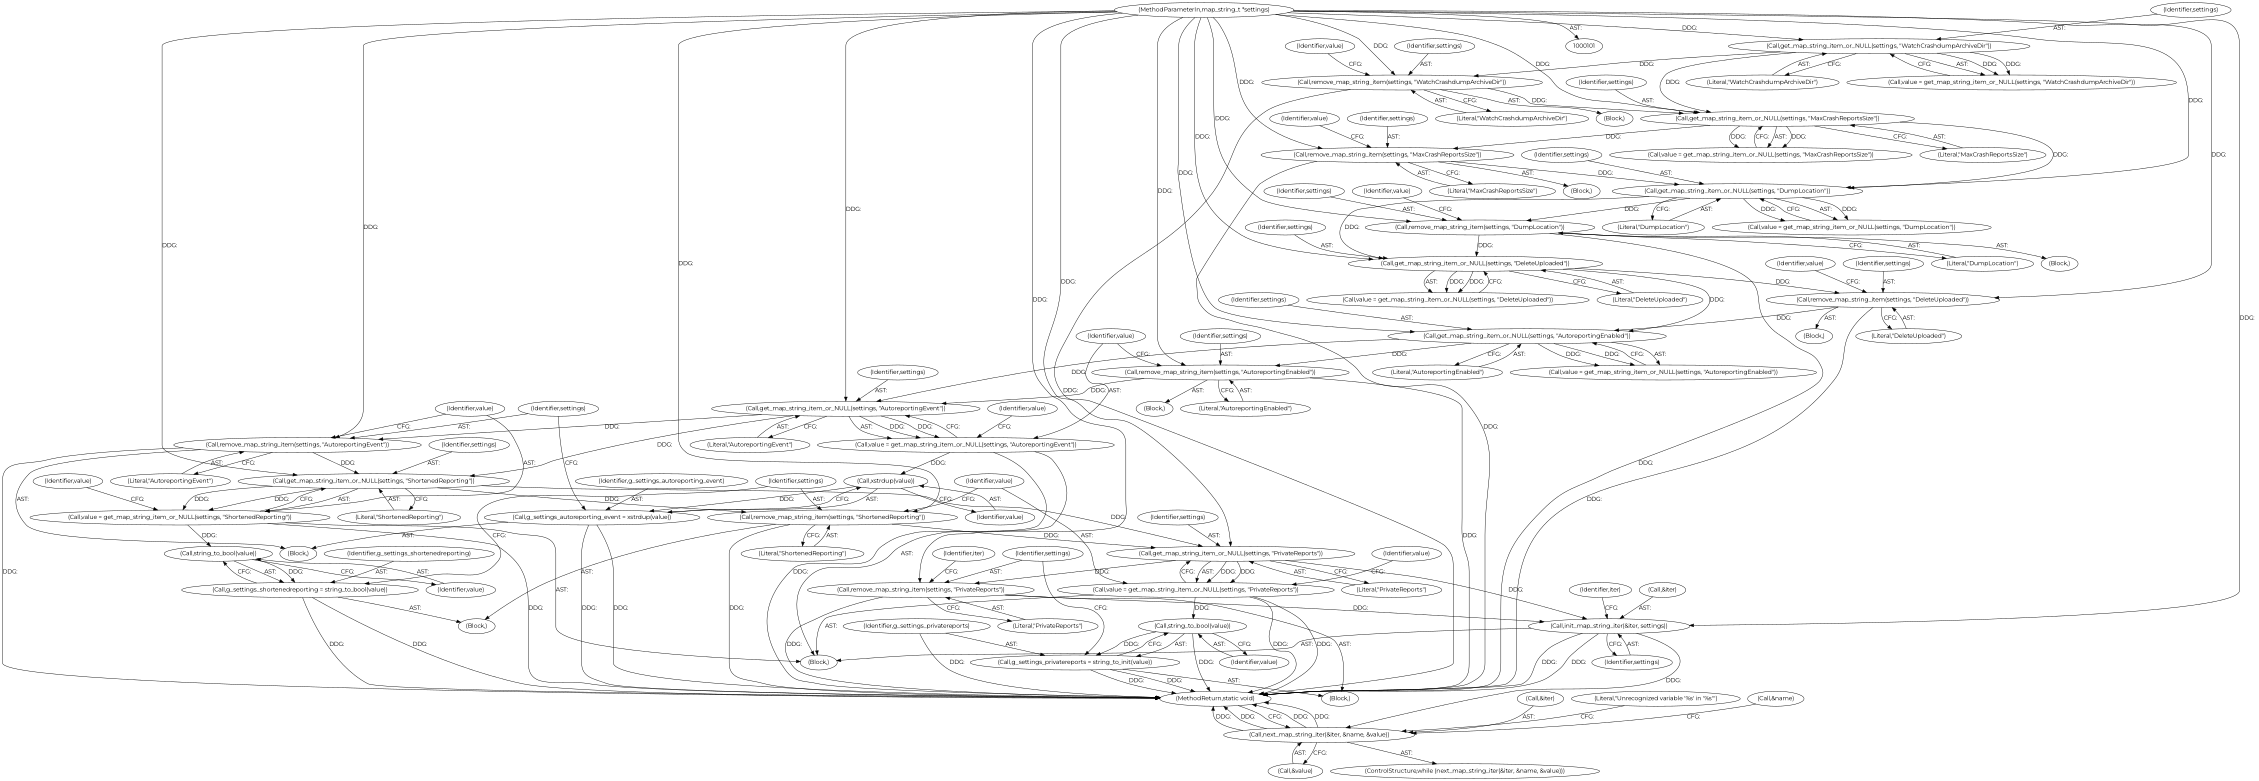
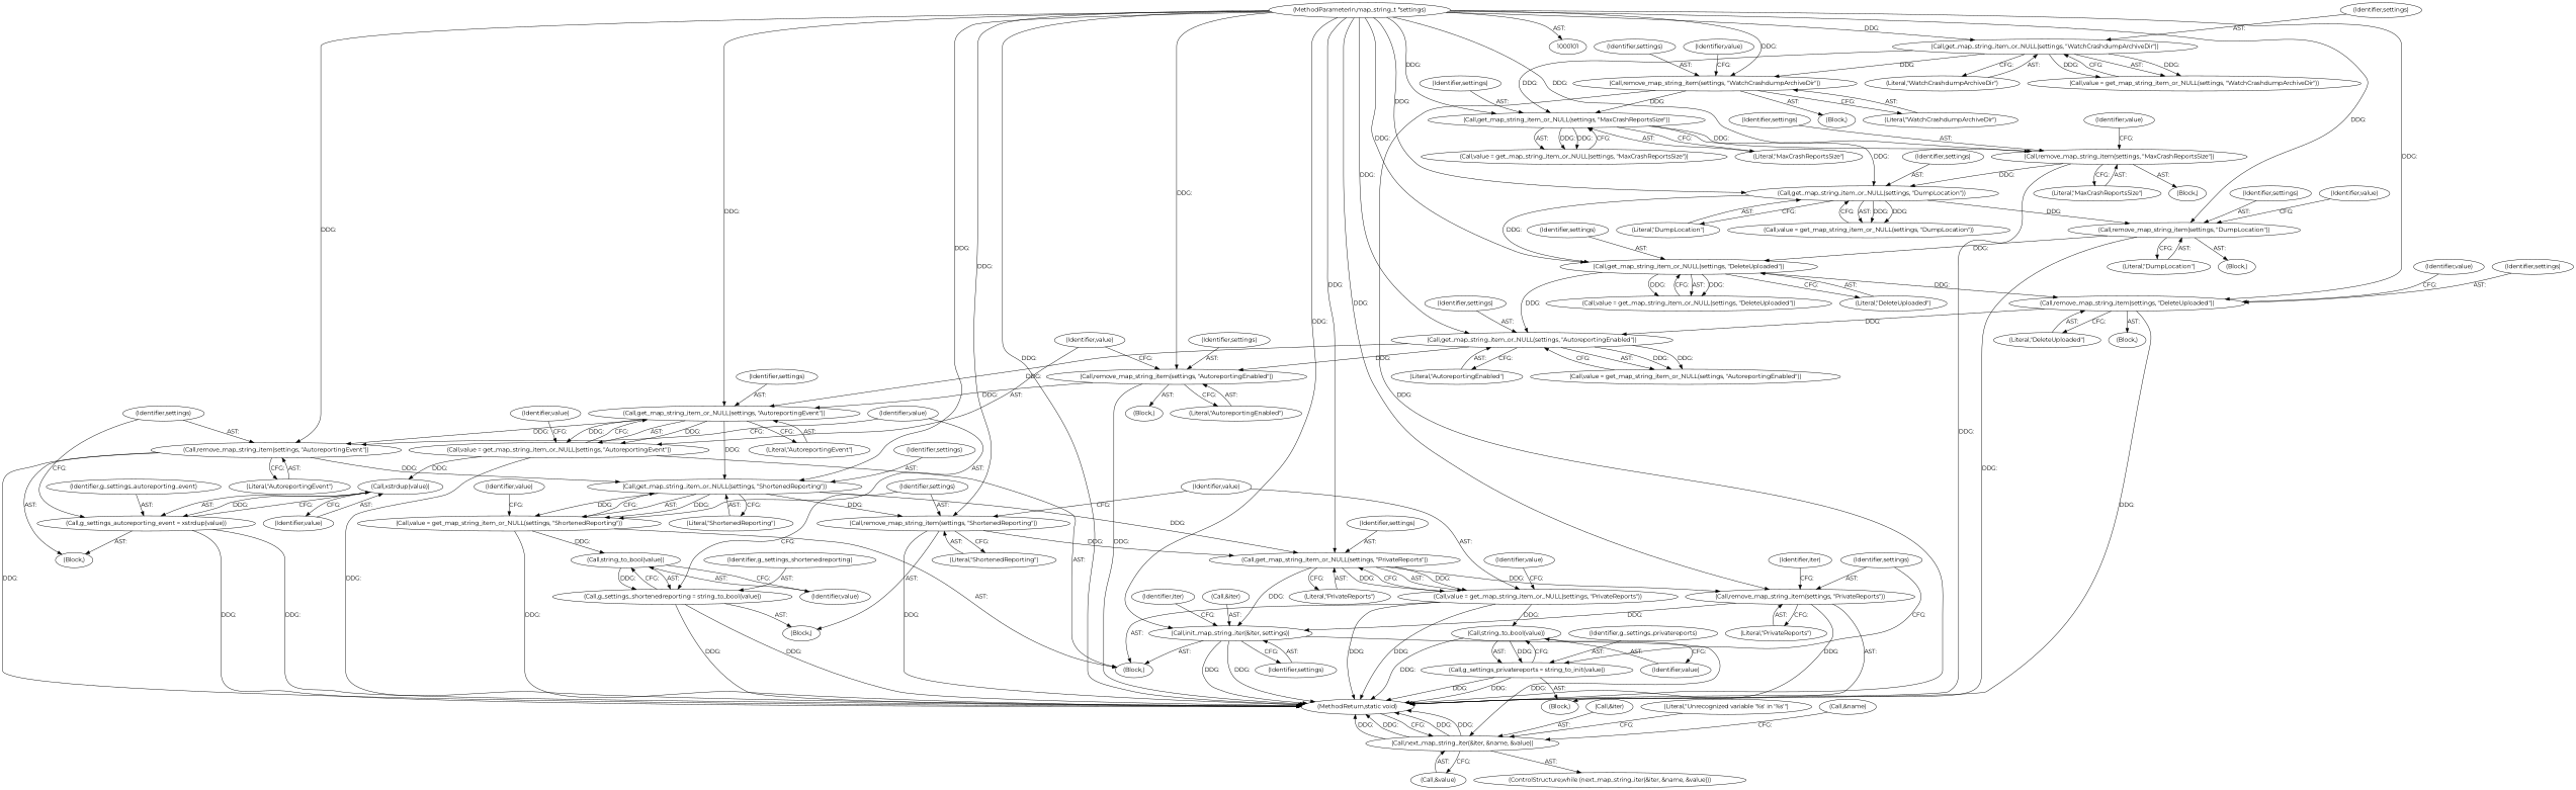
  digraph {
    fontname=Montserrat
    node [fontname=Montserrat]
    edge [fontname=Montserrat]
    n1 [label="(Call,remove_map_string_item(settings, \"AutoreportingEnabled\"))"]
    n2 [label="(Call,get_map_string_item_or_NULL(settings, \"AutoreportingEvent\"))"]
    n3 [label="(Block,)"]
    n4 [label="(Literal,\"AutoreportingEnabled\")"]
    n5 [label="(MethodReturn,static void)"]
    n6 [label="(Call,remove_map_string_item(settings, \"AutoreportingEvent\"))"]
    n7 [label="(Call,get_map_string_item_or_NULL(settings, \"ShortenedReporting\"))"]
    n8 [label="(Call,value = get_map_string_item_or_NULL(settings, \"AutoreportingEvent\"))"]
    n9 [label="(Literal,\"AutoreportingEvent\")"]
    n10 [label="(Call,next_map_string_iter(&iter, &name, &value))"]
    n11 [label="(Call,get_map_string_item_or_NULL(settings, \"AutoreportingEnabled\"))"]
    n12 [label="(Literal,\"AutoreportingEnabled\")"]
    n13 [label="(Call,value = get_map_string_item_or_NULL(settings, \"AutoreportingEnabled\"))"]
    n14 [label="(Call,get_map_string_item_or_NULL(settings, \"DeleteUploaded\"))"]
    n15 [label="(Call,remove_map_string_item(settings, \"DeleteUploaded\"))"]
    n16 [label="(Call,value = get_map_string_item_or_NULL(settings, \"DeleteUploaded\"))"]
    n17 [label="(Literal,\"DeleteUploaded\")"]
    n18 [label="(Literal,\"DeleteUploaded\")"]
    n19 [label="(Block,)"]
    n20 [label="(Call,remove_map_string_item(settings, \"DumpLocation\"))"]
    n21 [label="(Literal,\"DumpLocation\")"]
    n22 [label="(Block,)"]
    n23 [label="(Call,get_map_string_item_or_NULL(settings, \"DumpLocation\"))"]
    n24 [label="(Literal,\"DumpLocation\")"]
    n25 [label="(Call,value = get_map_string_item_or_NULL(settings, \"DumpLocation\"))"]
    n26 [label="(Call,get_map_string_item_or_NULL(settings, \"MaxCrashReportsSize\"))"]
    n27 [label="(Call,remove_map_string_item(settings, \"MaxCrashReportsSize\"))"]
    n28 [label="(Call,value = get_map_string_item_or_NULL(settings, \"MaxCrashReportsSize\"))"]
    n29 [label="(Literal,\"MaxCrashReportsSize\")"]
    n30 [label="(Literal,\"MaxCrashReportsSize\")"]
    n31 [label="(Block,)"]
    n32 [label="(Call,remove_map_string_item(settings, \"WatchCrashdumpArchiveDir\"))"]
    n33 [label="(Literal,\"WatchCrashdumpArchiveDir\")"]
    n34 [label="(Block,)"]
    n35 [label="(Call,get_map_string_item_or_NULL(settings, \"WatchCrashdumpArchiveDir\"))"]
    n36 [label="(Literal,\"WatchCrashdumpArchiveDir\")"]
    n37 [label="(Call,value = get_map_string_item_or_NULL(settings, \"WatchCrashdumpArchiveDir\"))"]
    n38 [label="(MethodParameterIn,map_string_t *settings)"]
    n39 [label="(Call,remove_map_string_item(settings, \"ShortenedReporting\"))"]
    n40 [label="(Call,get_map_string_item_or_NULL(settings, \"PrivateReports\"))"]
    n41 [label="(Call,remove_map_string_item(settings, \"PrivateReports\"))"]
    n42 [label="(Call,init_map_string_iter(&iter, settings))"]
    1000101
    n44 [label="(Block,)"]
    n45 [label="(Literal,\"AutoreportingEvent\")"]
    n46 [label="(Call,value = get_map_string_item_or_NULL(settings, \"ShortenedReporting\"))"]
    n47 [label="(Literal,\"ShortenedReporting\")"]
    n48 [label="(Block,)"]
    n49 [label="(Literal,\"ShortenedReporting\")"]
    n50 [label="(Call,value = get_map_string_item_or_NULL(settings, \"PrivateReports\"))"]
    n51 [label="(Literal,\"PrivateReports\")"]
    n52 [label="(Block,)"]
    n53 [label="(Literal,\"PrivateReports\")"]
    n54 [label="(Block,)"]
    n55 [label="(Identifier,settings)"]
    n56 [label="(Call,xstrdup(value))"]
    n57 [label="(Call,g_settings_autoreporting_event = xstrdup(value))"]
    n58 [label="(Identifier,value)"]
    n59 [label="(Call,string_to_bool(value))"]
    n60 [label="(Call,g_settings_shortenedreporting = string_to_bool(value))"]
    n61 [label="(Identifier,value)"]
    n62 [label="(Call,string_to_bool(value))"]
    n63 [label="(Call,g_settings_privatereports = string_to_init(value))"]
    n64 [label="(Identifier,value)"]
    n65 [label="(Call,&value)"]
    n66 [label="(ControlStructure,while (next_map_string_iter(&iter, &name, &value)))"]
    n67 [label="(Identifier,settings)"]
    n68 [label="(Identifier,g_settings_autoreporting_event)"]
    n69 [label="(Identifier,iter)"]
    n70 [label="(Call,&iter)"]
    n71 [label="(Identifier,value)"]
    n72 [label="(Identifier,value)"]
    n73 [label="(Identifier,settings)"]
    n74 [label="(Identifier,settings)"]
    n75 [label="(Identifier,settings)"]
    n76 [label="(Identifier,value)"]
    n77 [label="(Identifier,g_settings_shortenedreporting)"]
    n78 [label="(Identifier,settings)"]
    n79 [label="(Identifier,g_settings_privatereports)"]
    n80 [label="(Identifier,value)"]
    n81 [label="(Identifier,settings)"]
    n82 [label="(Identifier,settings)"]
    n83 [label="(Identifier,settings)"]
    n84 [label="(Literal,\"Unrecognized variable '%s' in '%s'\")"]
    n85 [label="(Identifier,settings)"]
    n86 [label="(Identifier,settings)"]
    n87 [label="(Identifier,settings)"]
    n88 [label="(Identifier,settings)"]
    n89 [label="(Identifier,settings)"]
    n90 [label="(Identifier,value)"]
    n91 [label="(Identifier,value)"]
    n92 [label="(Identifier,value)"]
    n93 [label="(Identifier,value)"]
    n94 [label="(Identifier,iter)"]
    n95 [label="(Identifier,settings)"]
    n96 [label="(Identifier,value)"]
    n97 [label="(Call,&name)"]
    n98 [label="(Identifier,settings)"]
    n99 [label="(Identifier,settings)"]
    n100 [label="(Identifier,value)"]
    n101 [label="(Call,&iter)"]
    n1 -> n2 [label="DDG: "]
    n1 -> n3 [label="AST: "]
    n1 -> n4 [label="CFG: "]
    n1 -> n5 [label="DDG: "]
    n2 -> n6 [label="DDG: "]
    n2 -> n7 [label="DDG: "]
    n2 -> n8 [label="AST: "]
    n2 -> n8 [label="DDG: "]
    n2 -> n8 [label="DDG: "]
    n2 -> n9 [label="CFG: "]
    n4 -> n1 [label="AST: "]
    n5 -> n10 [label="CFG: "]
    n6 -> n5 [label="DDG: "]
    n6 -> n7 [label="DDG: "]
    n6 -> n44 [label="AST: "]
    n6 -> n45 [label="CFG: "]
    n7 -> n39 [label="DDG: "]
    n7 -> n40 [label="DDG: "]
    n7 -> n46 [label="AST: "]
    n7 -> n46 [label="DDG: "]
    n7 -> n46 [label="DDG: "]
    n7 -> n47 [label="CFG: "]
    n8 -> n2 [label="CFG: "]
    n8 -> n5 [label="DDG: "]
    n8 -> n54 [label="AST: "]
    n8 -> n56 [label="DDG: "]
    n9 -> n2 [label="AST: "]
    n10 -> n5 [label="DDG: "]
    n10 -> n5 [label="DDG: "]
    n10 -> n5 [label="DDG: "]
    n10 -> n5 [label="DDG: "]
    n10 -> n65 [label="CFG: "]
    n10 -> n66 [label="AST: "]
    n11 -> n1 [label="DDG: "]
    n11 -> n2 [label="DDG: "]
    n11 -> n12 [label="CFG: "]
    n11 -> n13 [label="AST: "]
    n11 -> n13 [label="DDG: "]
    n11 -> n13 [label="DDG: "]
    n12 -> n11 [label="AST: "]
    n13 -> n11 [label="CFG: "]
    n14 -> n11 [label="DDG: "]
    n14 -> n15 [label="DDG: "]
    n14 -> n16 [label="AST: "]
    n14 -> n16 [label="DDG: "]
    n14 -> n16 [label="DDG: "]
    n14 -> n17 [label="CFG: "]
    n15 -> n5 [label="DDG: "]
    n15 -> n11 [label="DDG: "]
    n15 -> n18 [label="CFG: "]
    n15 -> n19 [label="AST: "]
    n16 -> n14 [label="CFG: "]
    n17 -> n14 [label="AST: "]
    n18 -> n15 [label="AST: "]
    n20 -> n5 [label="DDG: "]
    n20 -> n14 [label="DDG: "]
    n20 -> n21 [label="CFG: "]
    n20 -> n22 [label="AST: "]
    n21 -> n20 [label="AST: "]
    n23 -> n14 [label="DDG: "]
    n23 -> n20 [label="DDG: "]
    n23 -> n24 [label="CFG: "]
    n23 -> n25 [label="AST: "]
    n23 -> n25 [label="DDG: "]
    n23 -> n25 [label="DDG: "]
    n24 -> n23 [label="AST: "]
    n25 -> n23 [label="CFG: "]
    n26 -> n23 [label="DDG: "]
    n26 -> n27 [label="DDG: "]
    n26 -> n28 [label="AST: "]
    n26 -> n28 [label="DDG: "]
    n26 -> n28 [label="DDG: "]
    n26 -> n29 [label="CFG: "]
    n27 -> n5 [label="DDG: "]
    n27 -> n23 [label="DDG: "]
    n27 -> n30 [label="CFG: "]
    n27 -> n31 [label="AST: "]
    n28 -> n26 [label="CFG: "]
    n29 -> n26 [label="AST: "]
    n30 -> n27 [label="AST: "]
    n32 -> n5 [label="DDG: "]
    n32 -> n26 [label="DDG: "]
    n32 -> n33 [label="CFG: "]
    n32 -> n34 [label="AST: "]
    n33 -> n32 [label="AST: "]
    n35 -> n26 [label="DDG: "]
    n35 -> n32 [label="DDG: "]
    n35 -> n36 [label="CFG: "]
    n35 -> n37 [label="AST: "]
    n35 -> n37 [label="DDG: "]
    n35 -> n37 [label="DDG: "]
    n36 -> n35 [label="AST: "]
    n37 -> n35 [label="CFG: "]
    n38 -> n1 [label="DDG: "]
    n38 -> n2 [label="DDG: "]
-   n79 -> n5 [label="DDG: "]
+   n38 -> n5 [label="DDG: "]
    n38 -> n6 [label="DDG: "]
    n38 -> n7 [label="DDG: "]
    n38 -> n11 [label="DDG: "]
    n38 -> n14 [label="DDG: "]
    n38 -> n15 [label="DDG: "]
    n38 -> n20 [label="DDG: "]
    n38 -> n23 [label="DDG: "]
    n38 -> n26 [label="DDG: "]
    n38 -> n27 [label="DDG: "]
    n38 -> n32 [label="DDG: "]
    n38 -> n35 [label="DDG: "]
    n38 -> n39 [label="DDG: "]
    n38 -> n40 [label="DDG: "]
    n38 -> n41 [label="DDG: "]
    n38 -> n42 [label="DDG: "]
    n38 -> 1000101 [label="AST: "]
    n39 -> n5 [label="DDG: "]
    n39 -> n40 [label="DDG: "]
    n39 -> n48 [label="AST: "]
    n39 -> n49 [label="CFG: "]
    n40 -> n41 [label="DDG: "]
    n40 -> n42 [label="DDG: "]
    n40 -> n50 [label="AST: "]
    n40 -> n50 [label="DDG: "]
    n40 -> n50 [label="DDG: "]
    n40 -> n51 [label="CFG: "]
    n41 -> n5 [label="DDG: "]
    n41 -> n42 [label="DDG: "]
    n41 -> n52 [label="AST: "]
    n41 -> n53 [label="CFG: "]
    n42 -> n5 [label="DDG: "]
    n42 -> n5 [label="DDG: "]
    n42 -> n10 [label="DDG: "]
    n42 -> n54 [label="AST: "]
    n42 -> n55 [label="CFG: "]
    n45 -> n6 [label="AST: "]
    n46 -> n5 [label="DDG: "]
    n46 -> n7 [label="CFG: "]
    n46 -> n54 [label="AST: "]
    n46 -> n59 [label="DDG: "]
    n47 -> n7 [label="AST: "]
    n49 -> n39 [label="AST: "]
    n50 -> n5 [label="DDG: "]
    n50 -> n5 [label="DDG: "]
    n50 -> n40 [label="CFG: "]
    n50 -> n54 [label="AST: "]
    n50 -> n62 [label="DDG: "]
    n51 -> n40 [label="AST: "]
    n53 -> n41 [label="AST: "]
    n55 -> n42 [label="AST: "]
    n56 -> n57 [label="AST: "]
    n56 -> n57 [label="DDG: "]
    n56 -> n58 [label="CFG: "]
    n57 -> n5 [label="DDG: "]
    n57 -> n5 [label="DDG: "]
    n57 -> n44 [label="AST: "]
    n57 -> n56 [label="CFG: "]
    n58 -> n56 [label="AST: "]
    n59 -> n60 [label="AST: "]
    n59 -> n60 [label="DDG: "]
    n59 -> n61 [label="CFG: "]
    n60 -> n5 [label="DDG: "]
    n60 -> n5 [label="DDG: "]
    n60 -> n48 [label="AST: "]
    n60 -> n59 [label="CFG: "]
    n61 -> n59 [label="AST: "]
    n62 -> n5 [label="DDG: "]
    n62 -> n63 [label="AST: "]
    n62 -> n63 [label="DDG: "]
    n62 -> n64 [label="CFG: "]
    n63 -> n5 [label="DDG: "]
    n63 -> n5 [label="DDG: "]
    n63 -> n52 [label="AST: "]
    n63 -> n62 [label="CFG: "]
    n64 -> n62 [label="AST: "]
    n65 -> n10 [label="AST: "]
    n67 -> n26 [label="AST: "]
    n68 -> n57 [label="AST: "]
    n69 -> n41 [label="CFG: "]
    n70 -> n10 [label="AST: "]
    n71 -> n15 [label="CFG: "]
    n72 -> n39 [label="CFG: "]
    n72 -> n50 [label="AST: "]
    n73 -> n39 [label="AST: "]
    n73 -> n60 [label="CFG: "]
    n74 -> n20 [label="AST: "]
    n75 -> n35 [label="AST: "]
    n76 -> n20 [label="CFG: "]
    n77 -> n60 [label="AST: "]
    n78 -> n27 [label="AST: "]
    n79 -> n63 [label="AST: "]
    n80 -> n27 [label="CFG: "]
    n81 -> n32 [label="AST: "]
    n82 -> n6 [label="AST: "]
    n82 -> n57 [label="CFG: "]
    n83 -> n40 [label="AST: "]
    n84 -> n10 [label="CFG: "]
    n85 -> n14 [label="AST: "]
    n86 -> n15 [label="AST: "]
    n87 -> n41 [label="AST: "]
    n87 -> n63 [label="CFG: "]
    n88 -> n7 [label="AST: "]
    n89 -> n23 [label="AST: "]
    n90 -> n6 [label="CFG: "]
    n90 -> n46 [label="AST: "]
    n91 -> n8 [label="CFG: "]
    n92 -> n32 [label="CFG: "]
    n93 -> n50 [label="CFG: "]
    n94 -> n42 [label="CFG: "]
    n95 -> n2 [label="AST: "]
    n96 -> n1 [label="CFG: "]
    n96 -> n8 [label="AST: "]
    n97 -> n10 [label="CFG: "]
    n98 -> n11 [label="AST: "]
    n99 -> n1 [label="AST: "]
    n100 -> n46 [label="CFG: "]
    n101 -> n42 [label="AST: "]
  }
